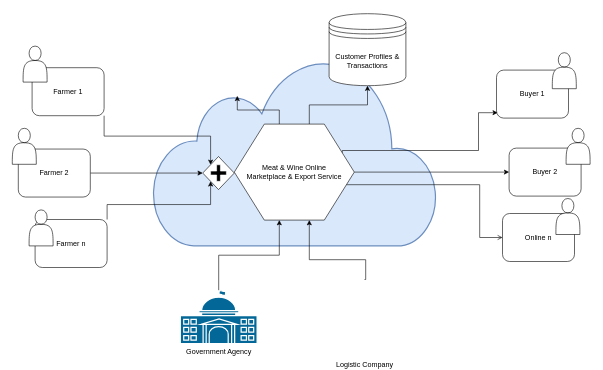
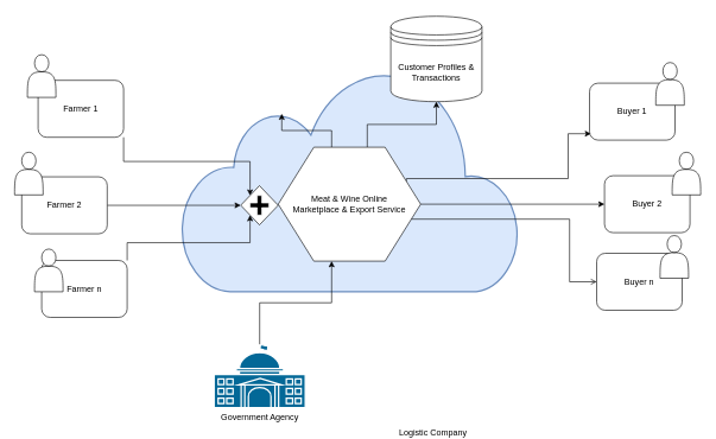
  <mxCell id="0" />
  <mxCell id="1" parent="0" />
  <mxCell id="2" value="" style="html=1;verticalLabelPosition=bottom;align=center;labelBackgroundColor=#ffffff;verticalAlign=top;strokeWidth=2;strokeColor=#6c8ebf;shadow=0;dashed=0;shape=mxgraph.ios7.icons.cloud;fillStyle=solid;fillColor=#dae8fc;" vertex="1" parent="1"><mxGeometry x="254" y="95" width="475" height="314" as="geometry" /></mxCell>
  <mxCell id="3" style="edgeStyle=orthogonalEdgeStyle;rounded=0;orthogonalLoop=1;jettySize=auto;html=1;exitX=1;exitY=1;exitDx=0;exitDy=0;entryX=0.25;entryY=0.25;entryDx=0;entryDy=0;entryPerimeter=0;" edge="1" parent="1" source="4" target="33"><mxGeometry relative="1" as="geometry" /></mxCell>
  <mxCell id="4" value="Farmer 1" style="shape=ext;rounded=1;html=1;whiteSpace=wrap;" parent="1" vertex="1"><mxGeometry x="53" y="112" width="120" height="80" as="geometry" /></mxCell>
  <mxCell id="5" style="edgeStyle=orthogonalEdgeStyle;rounded=0;orthogonalLoop=1;jettySize=auto;html=1;exitX=1;exitY=0.5;exitDx=0;exitDy=0;entryX=0;entryY=0.5;entryDx=0;entryDy=0;" edge="1" parent="1" source="6" target="33"><mxGeometry relative="1" as="geometry" /></mxCell>
  <mxCell id="6" value="Farmer 2" style="shape=ext;rounded=1;html=1;whiteSpace=wrap;" parent="1" vertex="1"><mxGeometry x="30" y="247.59" width="120" height="80" as="geometry" /></mxCell>
  <mxCell id="7" style="edgeStyle=orthogonalEdgeStyle;rounded=0;orthogonalLoop=1;jettySize=auto;html=1;" edge="1" parent="1" source="12" target="17"><mxGeometry relative="1" as="geometry" /></mxCell>
  <mxCell id="8" style="edgeStyle=orthogonalEdgeStyle;rounded=0;orthogonalLoop=1;jettySize=auto;html=1;entryX=0;entryY=0.5;entryDx=0;entryDy=0;endArrow=open;" edge="1" parent="1" source="12" target="15"><mxGeometry relative="1" as="geometry"><Array as="points"><mxPoint x="799" y="307" /><mxPoint x="799" y="395" /></Array></mxGeometry></mxCell>
  <mxCell id="9" style="edgeStyle=orthogonalEdgeStyle;rounded=0;orthogonalLoop=1;jettySize=auto;html=1;exitX=0.625;exitY=0;exitDx=0;exitDy=0;" edge="1" parent="1" source="12" target="19"><mxGeometry relative="1" as="geometry" /></mxCell>
  <mxCell id="10" style="edgeStyle=orthogonalEdgeStyle;rounded=0;orthogonalLoop=1;jettySize=auto;html=1;exitX=1;exitY=0.25;exitDx=0;exitDy=0;entryX=0.017;entryY=0.888;entryDx=0;entryDy=0;entryPerimeter=0;" edge="1" parent="1" source="12" target="16"><mxGeometry relative="1" as="geometry"><Array as="points"><mxPoint x="797" y="250" /><mxPoint x="797" y="187" /></Array></mxGeometry></mxCell>
  <mxCell id="11" style="edgeStyle=orthogonalEdgeStyle;rounded=0;orthogonalLoop=1;jettySize=auto;html=1;exitX=0.375;exitY=0;exitDx=0;exitDy=0;" edge="1" parent="1" source="12" target="32"><mxGeometry relative="1" as="geometry" /></mxCell>
  <mxCell id="12" value="Meat &amp;amp; Wine Online&lt;br&gt;Marketplace &amp;amp; Export Service" style="shape=hexagon;whiteSpace=wrap;html=1;perimeter=hexagonPerimeter;" parent="1" vertex="1"><mxGeometry x="390" y="206" width="200" height="160" as="geometry" /></mxCell>
  <mxCell id="13" style="edgeStyle=orthogonalEdgeStyle;rounded=0;orthogonalLoop=1;jettySize=auto;html=1;exitX=1;exitY=0;exitDx=0;exitDy=0;entryX=0.25;entryY=0.75;entryDx=0;entryDy=0;entryPerimeter=0;" edge="1" parent="1" source="14" target="33"><mxGeometry relative="1" as="geometry" /></mxCell>
  <mxCell id="14" value="Farmer n" style="shape=ext;rounded=1;html=1;whiteSpace=wrap;" parent="1" vertex="1"><mxGeometry x="58" y="365" width="120" height="80" as="geometry" /></mxCell>
- <mxCell id="15" value="Online n" style="html=1;whiteSpace=wrap;rounded=1;" parent="1" vertex="1"><mxGeometry x="837" y="355" width="120" height="80" as="geometry" /></mxCell>
+ <mxCell id="15" value="Buyer n" style="html=1;whiteSpace=wrap;rounded=1;" parent="1" vertex="1"><mxGeometry x="837" y="355" width="120" height="80" as="geometry" /></mxCell>
  <mxCell id="16" value="Buyer 1" style="html=1;whiteSpace=wrap;rounded=1;" parent="1" vertex="1"><mxGeometry x="827" y="116" width="120" height="80" as="geometry" /></mxCell>
  <mxCell id="17" value="Buyer 2" style="html=1;whiteSpace=wrap;rounded=1;" parent="1" vertex="1"><mxGeometry x="848" y="246" width="120" height="80" as="geometry" /></mxCell>
  <mxCell id="18" value="" style="shape=actor;whiteSpace=wrap;html=1;" vertex="1" parent="1"><mxGeometry x="38" y="76" width="40" height="60" as="geometry" /></mxCell>
  <mxCell id="19" value="Customer Profiles &amp;amp; Transactions" style="shape=datastore;whiteSpace=wrap;html=1;" vertex="1" parent="1"><mxGeometry x="548" y="22" width="128" height="120" as="geometry" /></mxCell>
  <mxCell id="20" value="" style="shape=actor;whiteSpace=wrap;html=1;" vertex="1" parent="1"><mxGeometry x="20" y="213" width="40" height="60" as="geometry" /></mxCell>
  <mxCell id="21" value="" style="shape=actor;whiteSpace=wrap;html=1;" vertex="1" parent="1"><mxGeometry x="48" y="349" width="40" height="60" as="geometry" /></mxCell>
  <mxCell id="22" value="" style="shape=actor;whiteSpace=wrap;html=1;" vertex="1" parent="1"><mxGeometry x="926" y="330" width="40" height="60" as="geometry" /></mxCell>
  <mxCell id="23" value="" style="shape=actor;whiteSpace=wrap;html=1;" vertex="1" parent="1"><mxGeometry x="943" y="213" width="40" height="60" as="geometry" /></mxCell>
  <mxCell id="24" value="" style="shape=actor;whiteSpace=wrap;html=1;" vertex="1" parent="1"><mxGeometry x="920" y="87" width="40" height="60" as="geometry" /></mxCell>
  <mxCell id="25" style="edgeStyle=orthogonalEdgeStyle;rounded=0;orthogonalLoop=1;jettySize=auto;html=1;exitX=0.5;exitY=0;exitDx=0;exitDy=0;exitPerimeter=0;entryX=0.375;entryY=1;entryDx=0;entryDy=0;" edge="1" parent="1" source="26" target="12"><mxGeometry relative="1" as="geometry" /></mxCell>
  <mxCell id="26" value="Government Agency" style="shape=mxgraph.cisco.buildings.government_building;html=1;pointerEvents=1;dashed=0;fillColor=#036897;strokeColor=#ffffff;strokeWidth=2;verticalLabelPosition=bottom;verticalAlign=top;align=center;outlineConnect=0;" vertex="1" parent="1"><mxGeometry x="300" y="483" width="128" height="89" as="geometry" /></mxCell>
- <mxCell id="27" style="edgeStyle=orthogonalEdgeStyle;rounded=0;orthogonalLoop=1;jettySize=auto;html=1;exitX=0.5;exitY=0;exitDx=0;exitDy=0;entryX=0.625;entryY=1;entryDx=0;entryDy=0;" edge="1" parent="1" source="28" target="12"><mxGeometry relative="1" as="geometry"><Array as="points"><mxPoint x="609" y="432" /><mxPoint x="515" y="432" /></Array></mxGeometry></mxCell>
  <mxCell id="28" value="Logistic Company" style="shape=image;html=1;verticalAlign=top;verticalLabelPosition=bottom;labelBackgroundColor=#ffffff;imageAspect=0;aspect=fixed;image=https://cdn2.iconfinder.com/data/icons/shopping-elements-6/64/11-Express_Delivery_Car-128.png" vertex="1" parent="1"><mxGeometry x="543" y="465" width="128" height="128" as="geometry" /></mxCell>
  <mxCell id="29" value="" style="shape=image;html=1;verticalAlign=top;verticalLabelPosition=bottom;labelBackgroundColor=#ffffff;imageAspect=0;aspect=fixed;image=https://cdn3.iconfinder.com/data/icons/payment-method-1/64/_Paypal-39-128.png" vertex="1" parent="1"><mxGeometry x="355" y="83" width="59" height="59" as="geometry" /></mxCell>
  <mxCell id="30" value="" style="shape=image;html=1;verticalAlign=top;verticalLabelPosition=bottom;labelBackgroundColor=#ffffff;imageAspect=0;aspect=fixed;image=https://cdn3.iconfinder.com/data/icons/payment-method-1/64/_Mastercard-128.png" vertex="1" parent="1"><mxGeometry x="378" y="55" width="57" height="57" as="geometry" /></mxCell>
  <mxCell id="31" value="" style="shape=image;html=1;verticalAlign=top;verticalLabelPosition=bottom;labelBackgroundColor=#ffffff;imageAspect=0;aspect=fixed;image=https://cdn2.iconfinder.com/data/icons/social-media-and-payment/64/-69-128.png" vertex="1" parent="1"><mxGeometry x="395" y="109" width="42" height="42" as="geometry" /></mxCell>
  <mxCell id="32" value="" style="shape=image;html=1;verticalAlign=top;verticalLabelPosition=bottom;labelBackgroundColor=#ffffff;imageAspect=0;aspect=fixed;image=https://cdn4.iconfinder.com/data/icons/48-bubbles/48/07.Wallet-128.png" vertex="1" parent="1"><mxGeometry x="325.5" y="20" width="139" height="139" as="geometry" /></mxCell>
  <mxCell id="33" value="" style="shape=mxgraph.bpmn.shape;html=1;verticalLabelPosition=bottom;labelBackgroundColor=#ffffff;verticalAlign=top;perimeter=rhombusPerimeter;background=gateway;outline=none;symbol=parallelGw;" parent="1" vertex="1"><mxGeometry x="337.371" y="260.004" width="52.632" height="55.172" as="geometry" /></mxCell>
